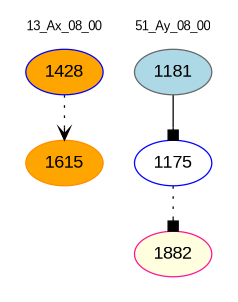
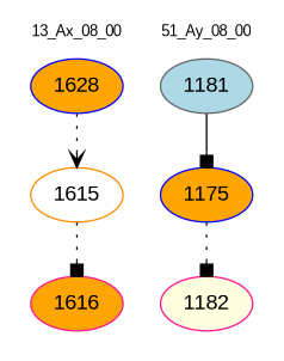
  digraph {
    fontname="Liberation Sans"
    node [color=blue fillcolor=orange fontname="Liberation Sans" style=filled]
    edge [arrowhead=box color=black fontname="Liberation Sans" style=dotted]
-   n1 [label=1428]
-   n2 [color=darkorange label=1615]
+   n1 [label=1628]
+   n2 [color=darkorange fillcolor=white label=1615]
+   n3 [color=deeppink label=1616]
    n4 [color=gray40 fillcolor=lightblue label=1181]
-   n5 [fillcolor=white label=1175]
-   n6 [color=deeppink fillcolor=lightyellow label=1882]
+   n5 [label=1175]
+   n6 [color=deeppink fillcolor=lightyellow label=1182]
    subgraph cluster_1 {
      color=white
      fontsize=10
      label="13_Ax_08_00"
      n1
      n2
+     n3
    }
    subgraph cluster_2 {
      color=white
      fontsize=10
      label="51_Ay_08_00"
      n4
      n5
      n6
    }
    n1 -> n2 [arrowhead=vee]
+   n2 -> n3
    n4 -> n5 [style=solid]
    n5 -> n6
  }
